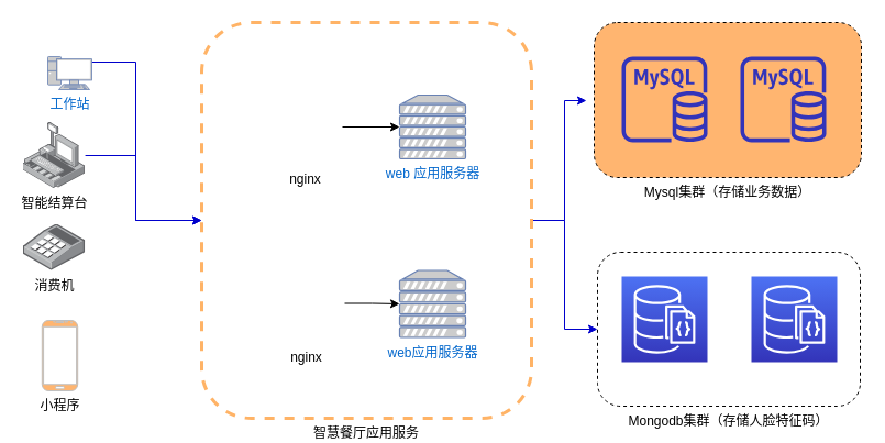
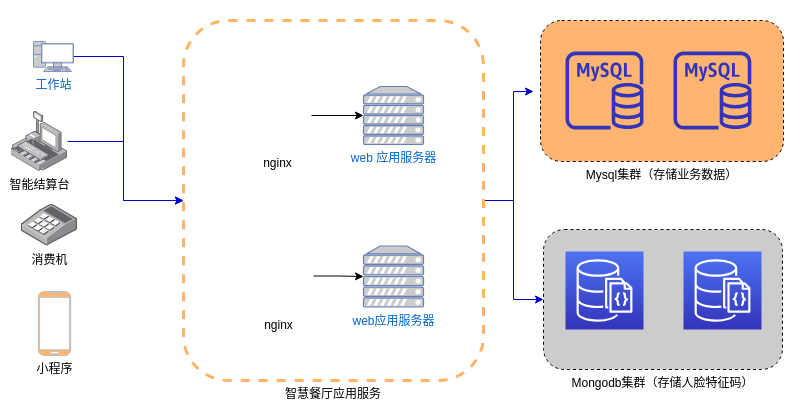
  <mxCell id="0" />
  <mxCell id="1" parent="0" />
  <mxCell id="2" style="edgeStyle=orthogonalEdgeStyle;rounded=0;orthogonalLoop=1;jettySize=auto;html=1;strokeColor=#0000CC;" edge="1" parent="1" source="4"><mxGeometry relative="1" as="geometry"><mxPoint x="533" y="91" as="targetPoint" /><Array as="points"><mxPoint x="513" y="200" /><mxPoint x="513" y="91" /></Array></mxGeometry></mxCell>
  <mxCell id="3" style="edgeStyle=orthogonalEdgeStyle;rounded=0;orthogonalLoop=1;jettySize=auto;html=1;entryX=0;entryY=0.5;entryDx=0;entryDy=0;strokeColor=#0000CC;" edge="1" parent="1" source="4" target="5"><mxGeometry relative="1" as="geometry" /></mxCell>
  <mxCell id="4" value="智慧餐厅应用服务" style="rounded=1;whiteSpace=wrap;html=1;dashed=1;gradientColor=none;labelPosition=center;verticalLabelPosition=bottom;align=center;verticalAlign=top;strokeWidth=3;strokeColor=#FFB366;" vertex="1" parent="1"><mxGeometry x="183" y="20" width="300" height="360" as="geometry" /></mxCell>
- <mxCell id="5" value="Mongodb集群（存储人脸特征码）" style="rounded=1;whiteSpace=wrap;html=1;dashed=1;labelPosition=center;verticalLabelPosition=bottom;align=center;verticalAlign=top;" vertex="1" parent="1"><mxGeometry x="543" y="229" width="239" height="140" as="geometry" /></mxCell>
+ <mxCell id="5" value="Mongodb集群（存储人脸特征码）" style="rounded=1;whiteSpace=wrap;html=1;dashed=1;labelPosition=center;verticalLabelPosition=bottom;align=center;verticalAlign=top;fillColor=#cccccc;" vertex="1" parent="1"><mxGeometry x="543" y="229" width="239" height="140" as="geometry" /></mxCell>
  <mxCell id="6" value="Mysql集群（存储业务数据）" style="rounded=1;whiteSpace=wrap;html=1;dashed=1;labelPosition=center;verticalLabelPosition=bottom;align=center;verticalAlign=top;fillColor=#ffb570;" vertex="1" parent="1"><mxGeometry x="540" y="20" width="243" height="141" as="geometry" /></mxCell>
  <mxCell id="7" value="" style="edgeStyle=orthogonalEdgeStyle;rounded=0;orthogonalLoop=1;jettySize=auto;html=1;strokeColor=#0000CC;" edge="1" parent="1" source="8" target="4"><mxGeometry relative="1" as="geometry"><Array as="points"><mxPoint x="123" y="56" /><mxPoint x="123" y="200" /></Array></mxGeometry></mxCell>
- <mxCell id="8" value="工作站" style="fontColor=#0066CC;verticalAlign=top;verticalLabelPosition=bottom;labelPosition=center;align=center;html=1;outlineConnect=0;fillColor=#CCCCCC;strokeColor=#6881B3;gradientColor=none;gradientDirection=north;strokeWidth=2;shape=mxgraph.networks.pc;" vertex="1" parent="1"><mxGeometry x="43" y="51" width="40" height="30" as="geometry" /></mxCell>
+ <mxCell id="8" value="工作站" style="fontColor=#0066CC;verticalAlign=top;verticalLabelPosition=bottom;labelPosition=center;align=center;html=1;outlineConnect=0;fillColor=#CCCCCC;strokeColor=#6881B3;gradientColor=none;gradientDirection=north;strokeWidth=2;shape=mxgraph.networks.pc;" vertex="1" parent="1"><mxGeometry x="33" y="41" width="40" height="30" as="geometry" /></mxCell>
  <mxCell id="9" value="" style="points=[[0,0,0],[0.25,0,0],[0.5,0,0],[0.75,0,0],[1,0,0],[0,1,0],[0.25,1,0],[0.5,1,0],[0.75,1,0],[1,1,0],[0,0.25,0],[0,0.5,0],[0,0.75,0],[1,0.25,0],[1,0.5,0],[1,0.75,0]];outlineConnect=0;fontColor=#232F3E;gradientColor=#4D72F3;gradientDirection=north;fillColor=#3334B9;strokeColor=#ffffff;dashed=0;verticalLabelPosition=bottom;verticalAlign=top;align=center;html=1;fontSize=12;fontStyle=0;aspect=fixed;shape=mxgraph.aws4.resourceIcon;resIcon=mxgraph.aws4.documentdb_with_mongodb_compatibility;" vertex="1" parent="1"><mxGeometry x="565" y="251" width="78" height="78" as="geometry" /></mxCell>
  <mxCell id="10" value="" style="outlineConnect=0;fontColor=#232F3E;gradientColor=none;fillColor=#3334B9;strokeColor=none;dashed=0;verticalLabelPosition=bottom;verticalAlign=top;align=center;html=1;fontSize=12;fontStyle=0;aspect=fixed;pointerEvents=1;shape=mxgraph.aws4.rds_mysql_instance;" vertex="1" parent="1"><mxGeometry x="565" y="51" width="78" height="78" as="geometry" /></mxCell>
  <mxCell id="11" value="" style="outlineConnect=0;fontColor=#232F3E;gradientColor=none;fillColor=#3334B9;strokeColor=none;dashed=0;verticalLabelPosition=bottom;verticalAlign=top;align=center;html=1;fontSize=12;fontStyle=0;aspect=fixed;pointerEvents=1;shape=mxgraph.aws4.rds_mysql_instance;" vertex="1" parent="1"><mxGeometry x="673" y="51" width="78" height="78" as="geometry" /></mxCell>
  <mxCell id="12" value="" style="points=[[0,0,0],[0.25,0,0],[0.5,0,0],[0.75,0,0],[1,0,0],[0,1,0],[0.25,1,0],[0.5,1,0],[0.75,1,0],[1,1,0],[0,0.25,0],[0,0.5,0],[0,0.75,0],[1,0.25,0],[1,0.5,0],[1,0.75,0]];outlineConnect=0;fontColor=#232F3E;gradientColor=#4D72F3;gradientDirection=north;fillColor=#3334B9;strokeColor=#ffffff;dashed=0;verticalLabelPosition=bottom;verticalAlign=top;align=center;html=1;fontSize=12;fontStyle=0;aspect=fixed;shape=mxgraph.aws4.resourceIcon;resIcon=mxgraph.aws4.documentdb_with_mongodb_compatibility;" vertex="1" parent="1"><mxGeometry x="683" y="251" width="78" height="78" as="geometry" /></mxCell>
  <mxCell id="13" value="" style="edgeStyle=orthogonalEdgeStyle;rounded=0;orthogonalLoop=1;jettySize=auto;html=1;" edge="1" parent="1" source="14" target="18"><mxGeometry relative="1" as="geometry" /></mxCell>
  <mxCell id="14" value="nginx" style="shape=image;html=1;verticalAlign=top;verticalLabelPosition=bottom;labelBackgroundColor=#ffffff;imageAspect=0;aspect=fixed;image=https://cdn4.iconfinder.com/data/icons/logos-brands-5/24/nginx-128.png" vertex="1" parent="1"><mxGeometry x="243" y="81" width="68" height="68" as="geometry" /></mxCell>
  <mxCell id="15" value="" style="edgeStyle=orthogonalEdgeStyle;rounded=0;orthogonalLoop=1;jettySize=auto;html=1;" edge="1" parent="1" source="16" target="17"><mxGeometry relative="1" as="geometry" /></mxCell>
  <mxCell id="16" value="nginx" style="shape=image;html=1;verticalAlign=top;verticalLabelPosition=bottom;labelBackgroundColor=#ffffff;imageAspect=0;aspect=fixed;image=https://cdn4.iconfinder.com/data/icons/logos-brands-5/24/nginx-128.png" vertex="1" parent="1"><mxGeometry x="243" y="240.5" width="70" height="70" as="geometry" /></mxCell>
  <mxCell id="17" value="web应用服务器" style="fontColor=#0066CC;verticalAlign=top;verticalLabelPosition=bottom;labelPosition=center;align=center;html=1;outlineConnect=0;fillColor=#CCCCCC;strokeColor=#6881B3;gradientColor=none;gradientDirection=north;strokeWidth=2;shape=mxgraph.networks.server;" vertex="1" parent="1"><mxGeometry x="363" y="245.5" width="60" height="61" as="geometry" /></mxCell>
  <mxCell id="18" value="web&amp;nbsp;应用服务器" style="fontColor=#0066CC;verticalAlign=top;verticalLabelPosition=bottom;labelPosition=center;align=center;html=1;outlineConnect=0;fillColor=#CCCCCC;strokeColor=#6881B3;gradientColor=none;gradientDirection=north;strokeWidth=2;shape=mxgraph.networks.server;" vertex="1" parent="1"><mxGeometry x="363" y="86" width="60" height="58" as="geometry" /></mxCell>
  <mxCell id="19" value="" style="edgeStyle=orthogonalEdgeStyle;rounded=0;orthogonalLoop=1;jettySize=auto;html=1;strokeColor=#0000CC;" edge="1" parent="1" source="20" target="4"><mxGeometry relative="1" as="geometry"><Array as="points"><mxPoint x="123" y="141" /><mxPoint x="123" y="200" /></Array></mxGeometry></mxCell>
- <mxCell id="20" value="智能结算台" style="points=[];aspect=fixed;html=1;align=center;shadow=0;dashed=0;image;image=img/lib/allied_telesis/security/POS.svg;strokeColor=#FFB366;strokeWidth=3;fillColor=#FFB570;gradientColor=none;" vertex="1" parent="1"><mxGeometry x="20.59" y="111" width="56.51" height="60" as="geometry" /></mxCell>
+ <mxCell id="20" value="智能结算台" style="points=[];aspect=fixed;html=1;align=center;shadow=0;dashed=0;image;image=img/lib/allied_telesis/security/POS.svg;strokeColor=#FFB366;strokeWidth=3;fillColor=#FFB570;gradientColor=none;" vertex="1" parent="1"><mxGeometry x="10.59" y="111" width="56.51" height="60" as="geometry" /></mxCell>
  <mxCell id="21" value="消费机" style="points=[];aspect=fixed;html=1;align=center;shadow=0;dashed=0;image;image=img/lib/allied_telesis/computer_and_terminals/POS_keypad.svg;strokeColor=#FFB366;strokeWidth=3;fillColor=#FFB570;gradientColor=none;" vertex="1" parent="1"><mxGeometry x="20.59" y="203.5" width="56.61" height="42" as="geometry" /></mxCell>
  <mxCell id="22" value="小程序" style="verticalLabelPosition=bottom;verticalAlign=top;html=1;shadow=0;dashed=0;strokeWidth=1;shape=mxgraph.android.phone2;strokeColor=#c0c0c0;fillColor=#FFB570;gradientColor=none;" vertex="1" parent="1"><mxGeometry x="37.79" y="291" width="32.41" height="64" as="geometry" /></mxCell>
